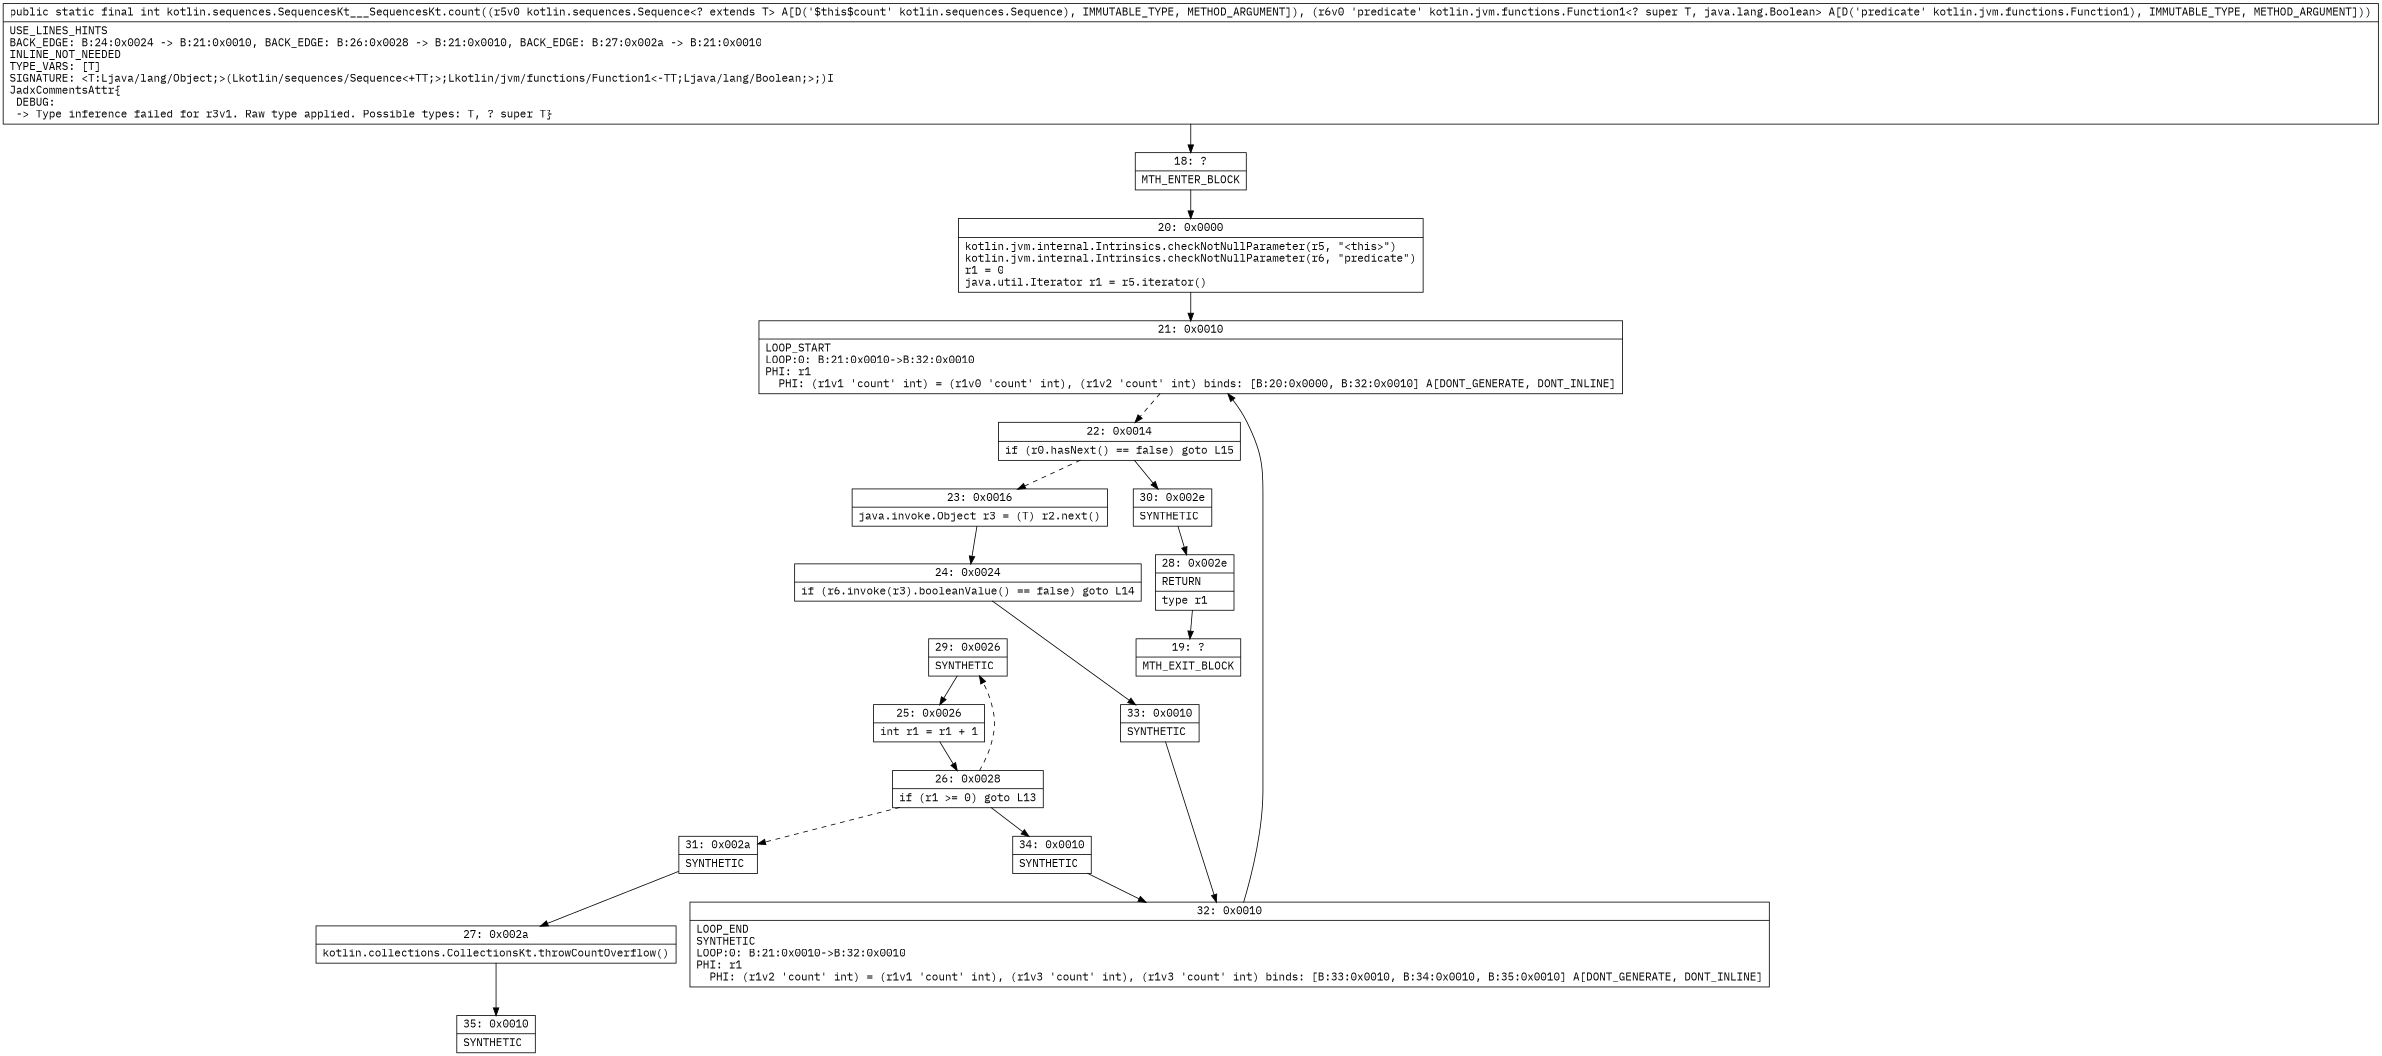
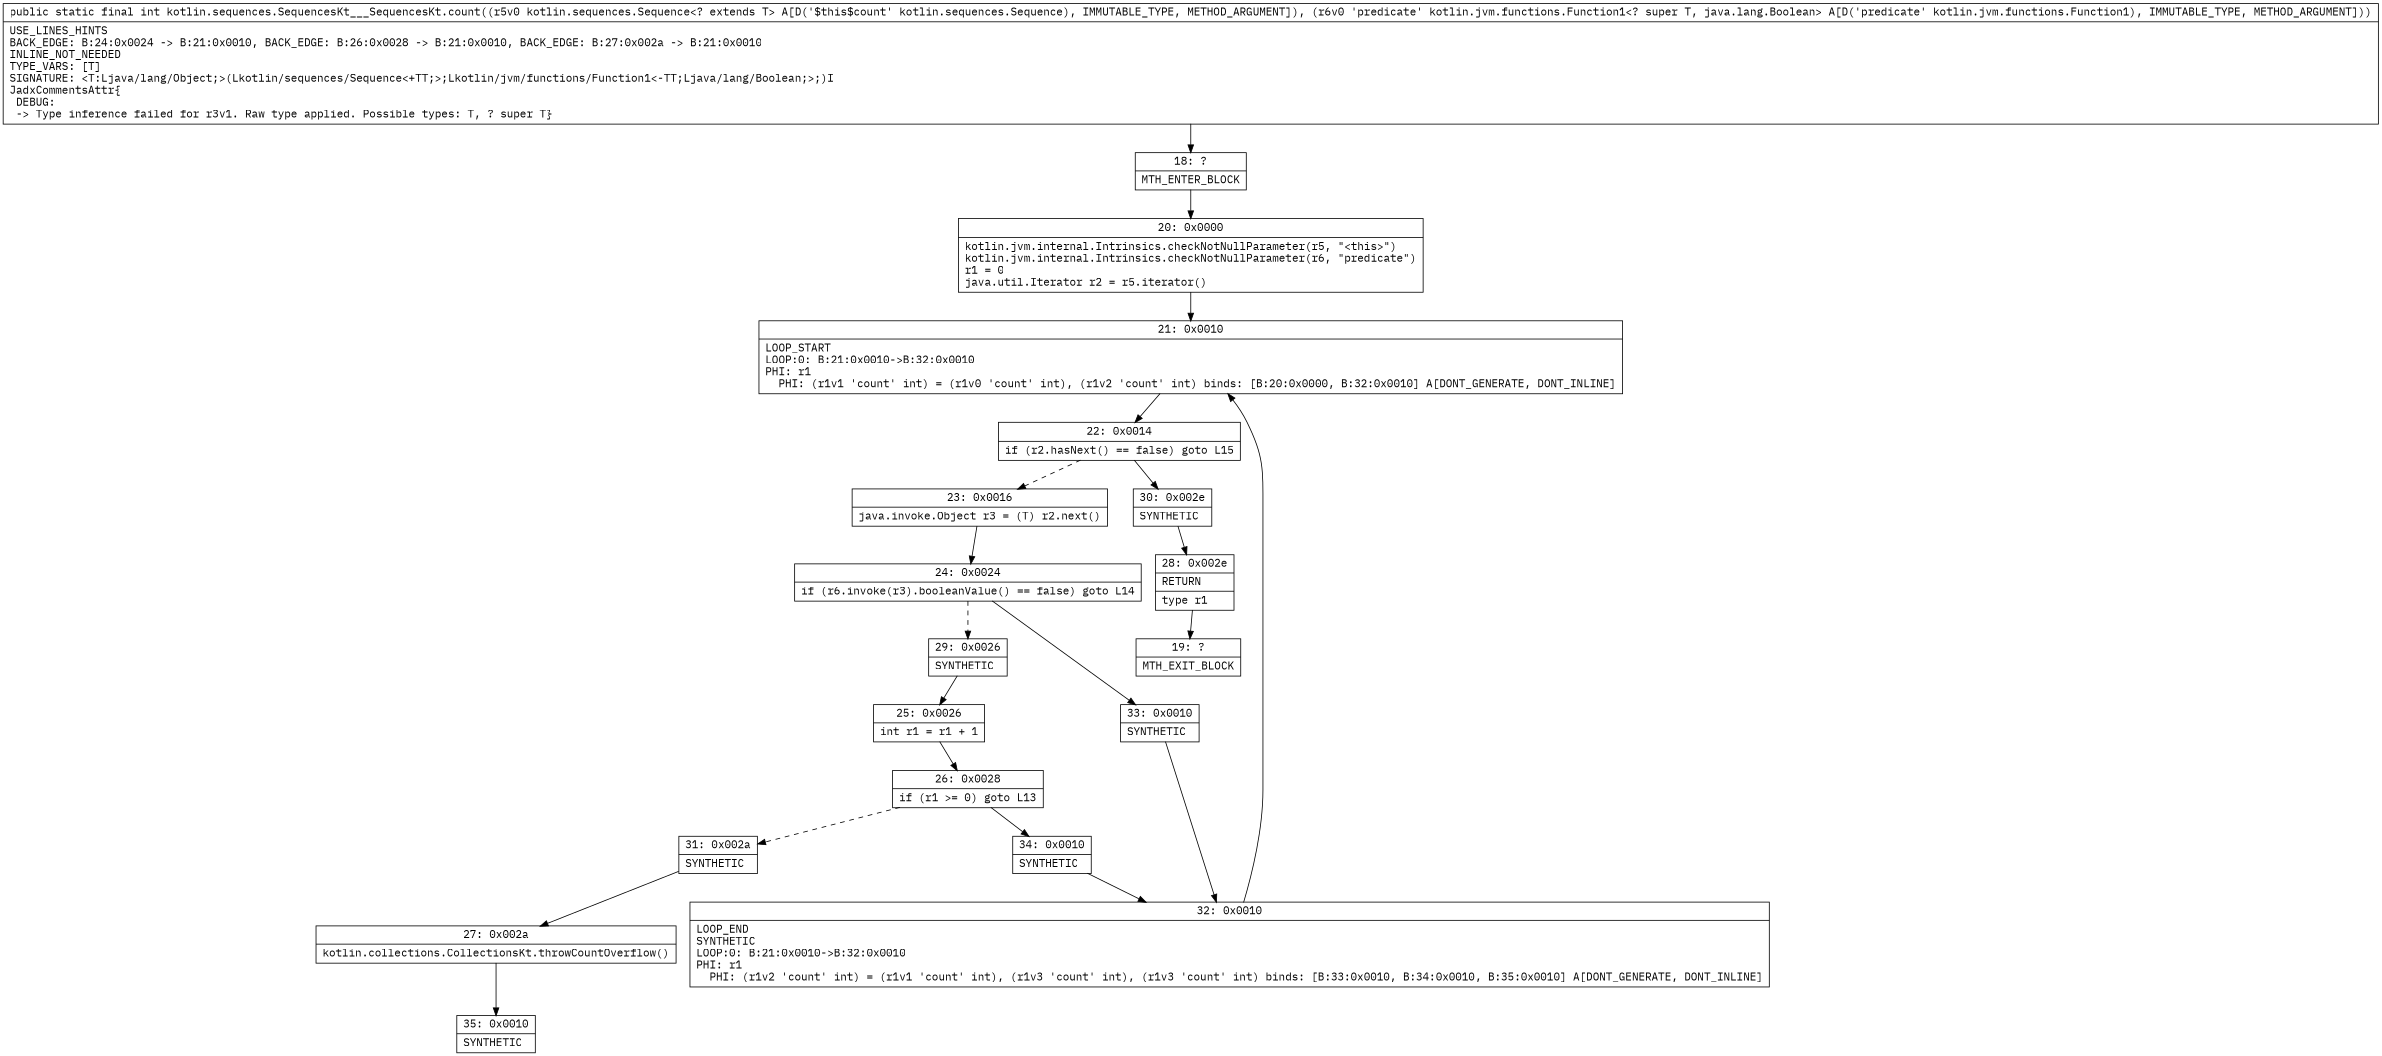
  digraph {
    fontname="IBM Plex Mono"
    node [fontname="IBM Plex Mono" shape=record]
    edge [fontname="IBM Plex Mono"]
    n1 [label="{18\:\ ?|MTH_ENTER_BLOCK\l}"]
-   n2 [label="{20\:\ 0x0000|kotlin.jvm.internal.Intrinsics.checkNotNullParameter(r5, \"\<this\>\")\lkotlin.jvm.internal.Intrinsics.checkNotNullParameter(r6, \"predicate\")\lr1 = 0\ljava.util.Iterator r1 = r5.iterator()\l}"]
+   n2 [label="{20\:\ 0x0000|kotlin.jvm.internal.Intrinsics.checkNotNullParameter(r5, \"\<this\>\")\lkotlin.jvm.internal.Intrinsics.checkNotNullParameter(r6, \"predicate\")\lr1 = 0\ljava.util.Iterator r2 = r5.iterator()\l}"]
    n3 [label="{21\:\ 0x0010|LOOP_START\lLOOP:0: B:21:0x0010\-\>B:32:0x0010\lPHI: r1 \l  PHI: (r1v1 'count' int) = (r1v0 'count' int), (r1v2 'count' int) binds: [B:20:0x0000, B:32:0x0010] A[DONT_GENERATE, DONT_INLINE]\l}"]
-   n4 [label="{22\:\ 0x0014|if (r0.hasNext() == false) goto L15\l}"]
+   n4 [label="{22\:\ 0x0014|if (r2.hasNext() == false) goto L15\l}"]
    n5 [label="{23\:\ 0x0016|java.invoke.Object r3 = (T) r2.next()\l}"]
    n6 [label="{30\:\ 0x002e|SYNTHETIC\l}"]
    n7 [label="{24\:\ 0x0024|if (r6.invoke(r3).booleanValue() == false) goto L14\l}"]
    n8 [label="{28\:\ 0x002e|RETURN\l|type r1\l}"]
    n9 [label="{29\:\ 0x0026|SYNTHETIC\l}"]
    n10 [label="{33\:\ 0x0010|SYNTHETIC\l}"]
    n11 [label="{25\:\ 0x0026|int r1 = r1 + 1\l}"]
    n12 [label="{32\:\ 0x0010|LOOP_END\lSYNTHETIC\lLOOP:0: B:21:0x0010\-\>B:32:0x0010\lPHI: r1 \l  PHI: (r1v2 'count' int) = (r1v1 'count' int), (r1v3 'count' int), (r1v3 'count' int) binds: [B:33:0x0010, B:34:0x0010, B:35:0x0010] A[DONT_GENERATE, DONT_INLINE]\l}"]
    n13 [label="{26\:\ 0x0028|if (r1 \>= 0) goto L13\l}"]
    n14 [label="{31\:\ 0x002a|SYNTHETIC\l}"]
    n15 [label="{34\:\ 0x0010|SYNTHETIC\l}"]
    n16 [label="{27\:\ 0x002a|kotlin.collections.CollectionsKt.throwCountOverflow()\l}"]
    n17 [label="{35\:\ 0x0010|SYNTHETIC\l}"]
    n18 [label="{19\:\ ?|MTH_EXIT_BLOCK\l}"]
    n19 [label="{public static final int kotlin.sequences.SequencesKt___SequencesKt.count((r5v0 kotlin.sequences.Sequence\<? extends T\> A[D('$this$count' kotlin.sequences.Sequence), IMMUTABLE_TYPE, METHOD_ARGUMENT]), (r6v0 'predicate' kotlin.jvm.functions.Function1\<? super T, java.lang.Boolean\> A[D('predicate' kotlin.jvm.functions.Function1), IMMUTABLE_TYPE, METHOD_ARGUMENT]))  | USE_LINES_HINTS\lBACK_EDGE: B:24:0x0024 \-\> B:21:0x0010, BACK_EDGE: B:26:0x0028 \-\> B:21:0x0010, BACK_EDGE: B:27:0x002a \-\> B:21:0x0010\lINLINE_NOT_NEEDED\lTYPE_VARS: [T]\lSIGNATURE: \<T:Ljava\/lang\/Object;\>(Lkotlin\/sequences\/Sequence\<+TT;\>;Lkotlin\/jvm\/functions\/Function1\<\-TT;Ljava\/lang\/Boolean;\>;)I\lJadxCommentsAttr\{\l DEBUG: \l \-\> Type inference failed for r3v1. Raw type applied. Possible types: T, ? super T\}\l}"]
    n1 -> n2
    n2 -> n3
-   n3 -> n4 [style=dashed]
+   n3 -> n4
    n4 -> n5 [style=dashed]
    n4 -> n6
    n5 -> n7
    n6 -> n8
-   n13 -> n9 [style=dashed]
+   n7 -> n9 [style=dashed]
    n7 -> n10
    n8 -> n18
    n9 -> n11
    n10 -> n12
    n11 -> n13
    n12 -> n3
    n13 -> n14 [style=dashed]
    n13 -> n15
    n14 -> n16
    n15 -> n12
    n16 -> n17
    n19 -> n1
  }
